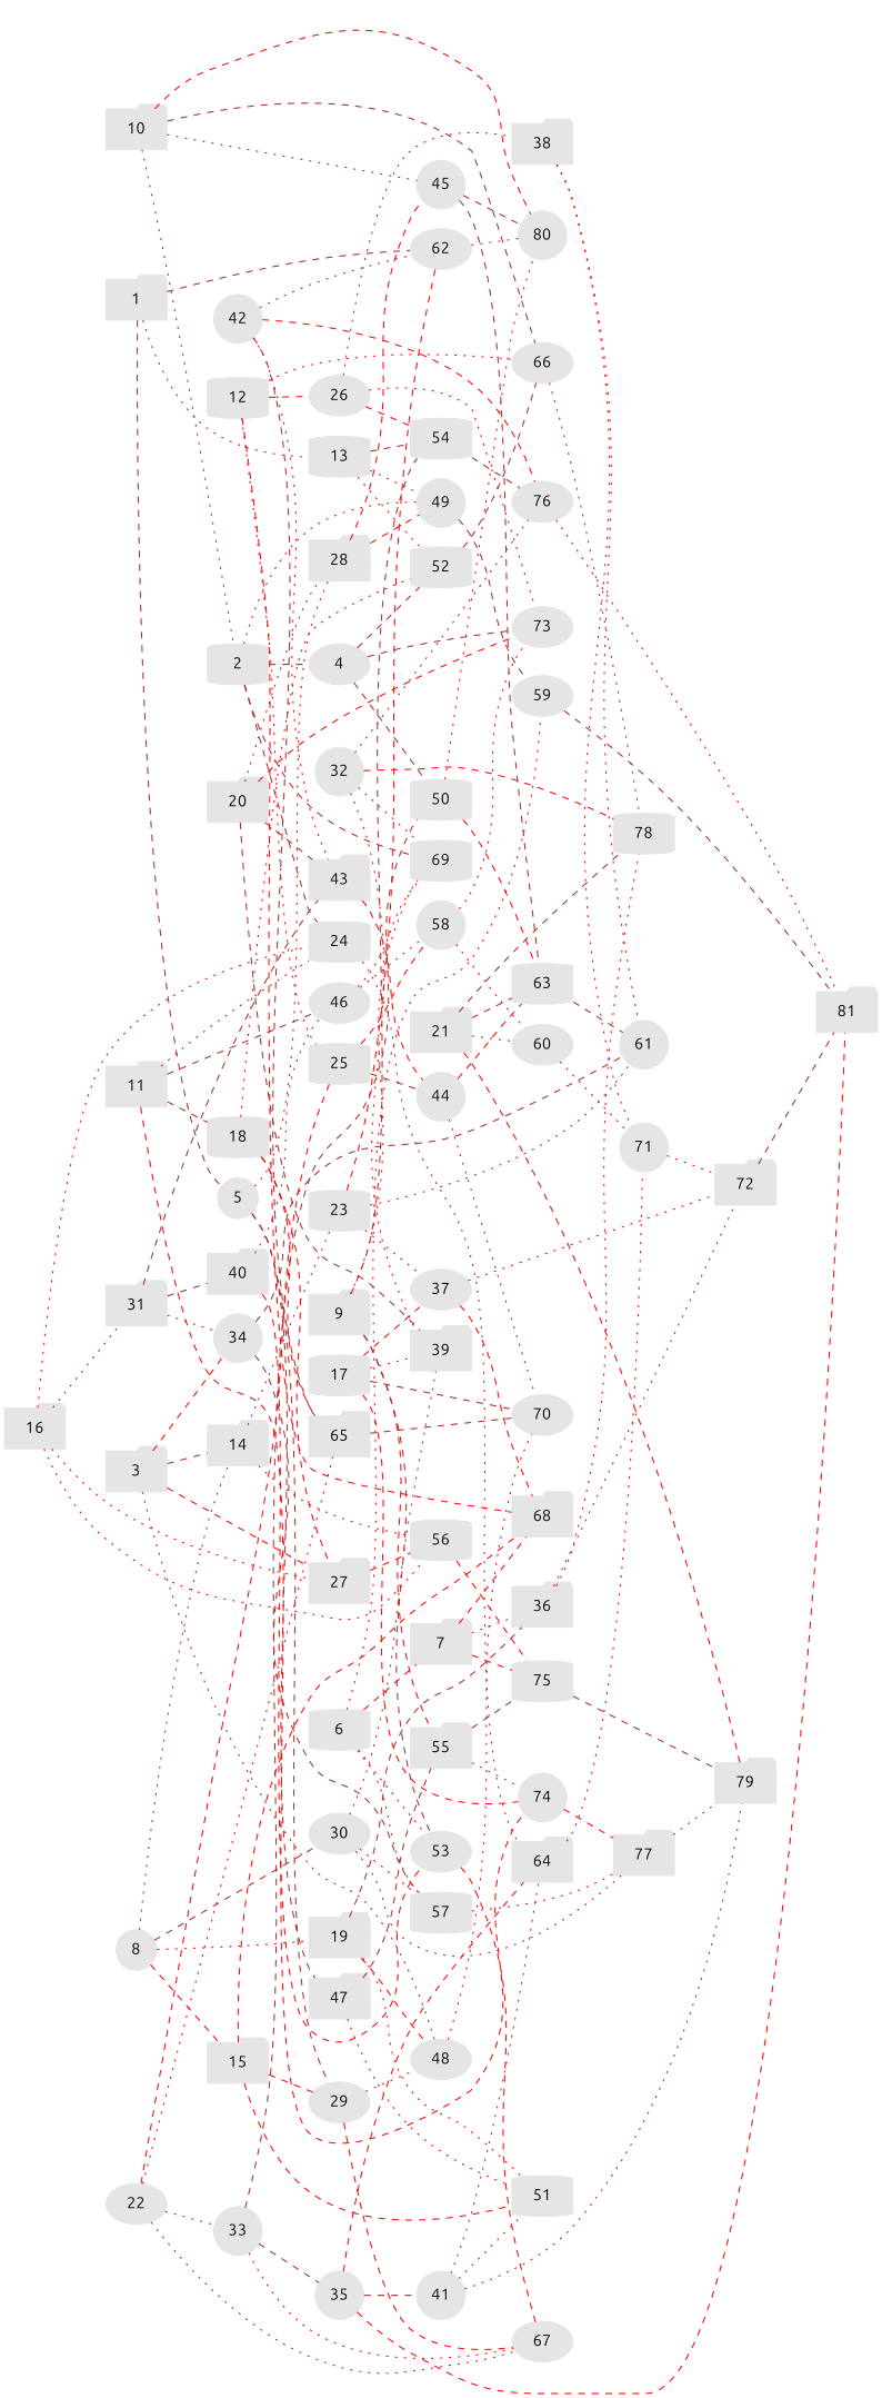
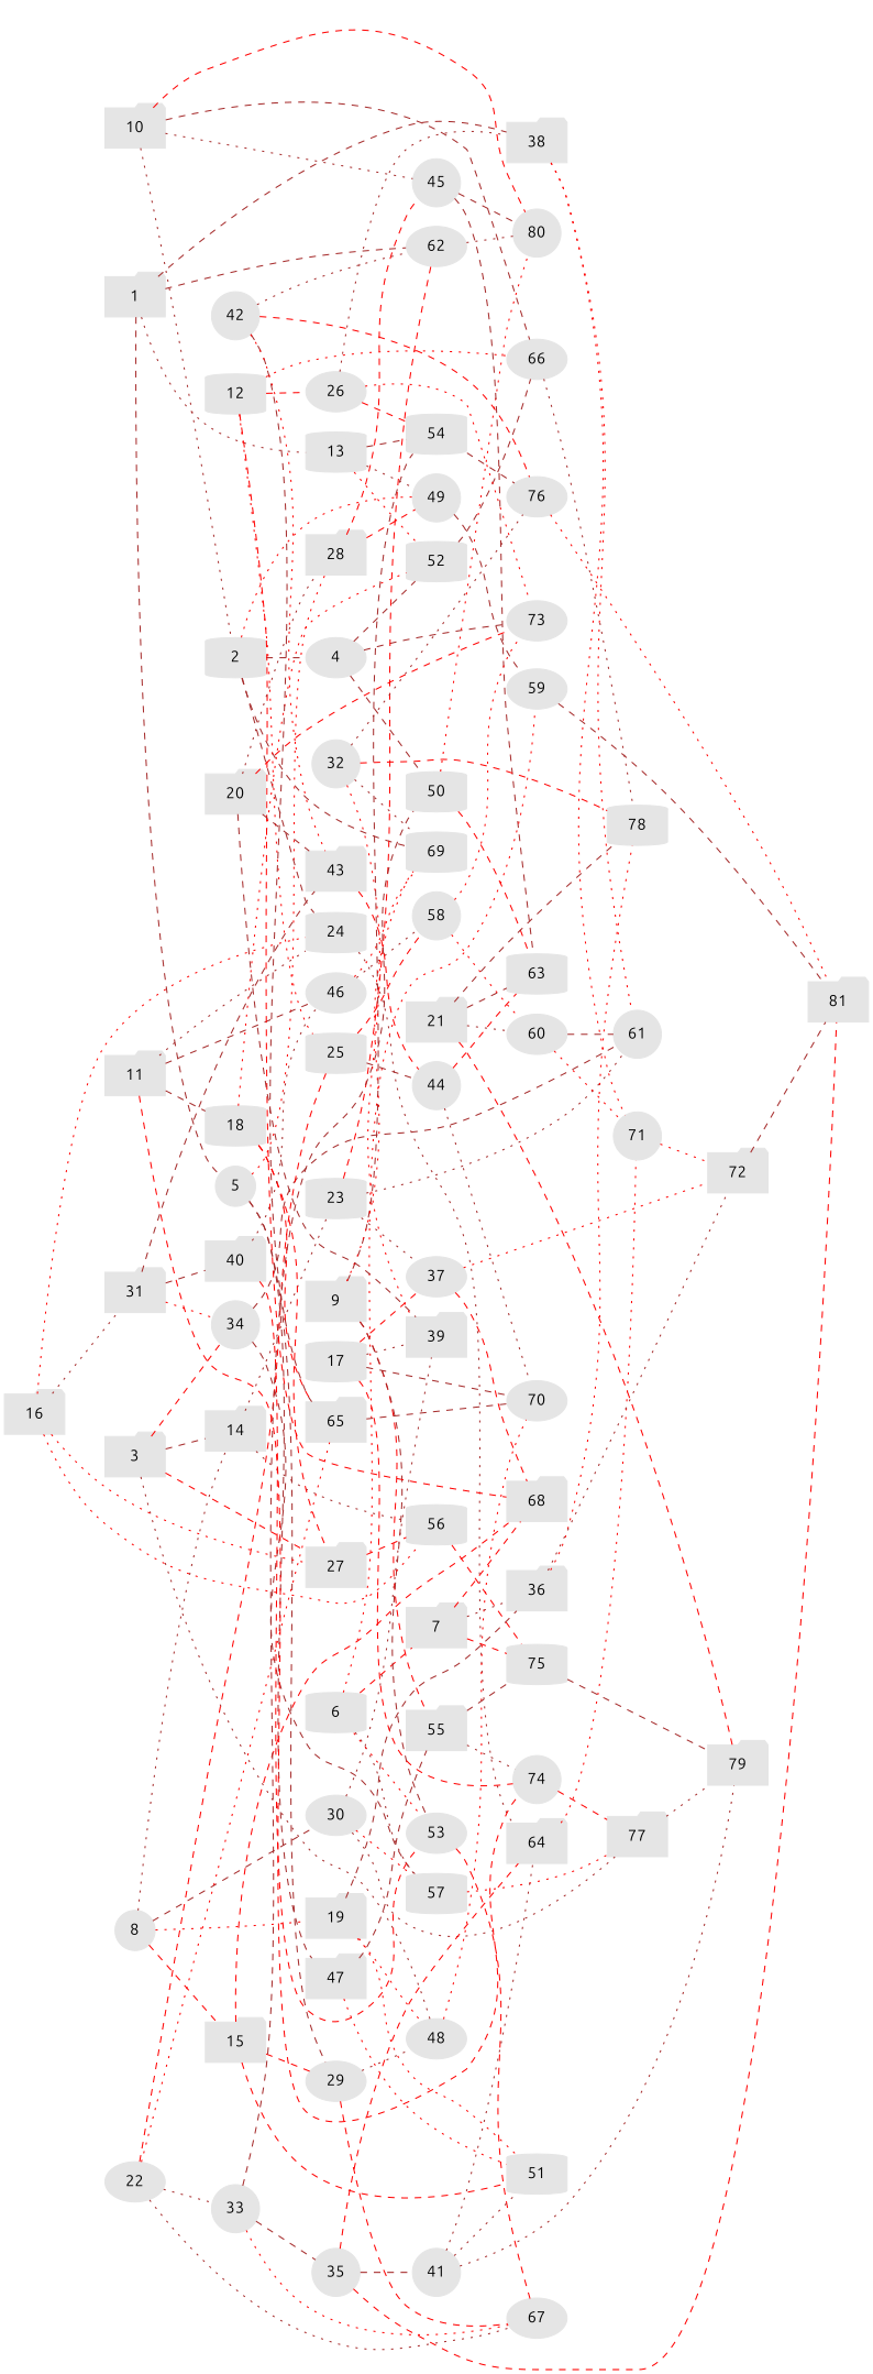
  graph {
    fontname=Ubuntu
    rankdir=LR
    node [color=gray90 fontname=Ubuntu shape=folder style=filled]
    edge [color=brown fontname=Ubuntu style=dashed]
    5 [shape=circle]
    1
    13 [shape=cylinder]
    38
    62 [shape=ellipse]
    28
    29 [shape=ellipse]
    47
    49 [shape=circle]
    52 [shape=cylinder]
    54 [shape=cylinder]
    61 [shape=circle]
    71 [shape=circle]
    80 [shape=circle]
    2 [shape=cylinder]
    4 [shape=ellipse]
    24 [shape=cylinder]
    69 [shape=cylinder]
    50 [shape=cylinder]
    73 [shape=ellipse]
    64
    59 [shape=ellipse]
    3
    14
    27
    34 [shape=circle]
    48 [shape=ellipse]
    23 [shape=cylinder]
    56 [shape=cylinder]
    57 [shape=cylinder]
    70 [shape=ellipse]
    63 [shape=cylinder]
    66 [shape=ellipse]
    45 [shape=circle]
    67 [shape=ellipse]
    55
    51 [shape=cylinder]
    6 [shape=cylinder]
    7
    53 [shape=ellipse]
    36
    68
    75 [shape=cylinder]
    77
    81
    78 [shape=cylinder]
    72
    79
    8 [shape=circle]
    15
    19
    30 [shape=ellipse]
    39
    9
    76 [shape=ellipse]
    74 [shape=circle]
    10
    11
    18 [shape=cylinder]
    46 [shape=ellipse]
    65
    58 [shape=circle]
    12 [shape=cylinder]
    25 [shape=cylinder]
    26 [shape=ellipse]
    44 [shape=circle]
    37 [shape=ellipse]
    16
    31
    43
    40
    17 [shape=cylinder]
    20
    60 [shape=ellipse]
    21
    22 [shape=ellipse]
    33 [shape=circle]
    35 [shape=circle]
    32 [shape=circle]
    41 [shape=circle]
    42 [shape=circle]
    5 -- 28 [color=red style=dotted]
    5 -- 29
    5 -- 47
    1 -- 5
    1 -- 13 [style=dotted]
+   1 -- 38
    1 -- 62
    13 -- 49 [style=dotted]
    13 -- 52 [color=red style=dotted]
    13 -- 54
    38 -- 61 [color=red style=dotted]
    38 -- 71 [color=red style=dotted]
    62 -- 80 [style=dotted]
    28 -- 49 [color=red]
    28 -- 45 [color=red]
    29 -- 48 [style=dotted]
    29 -- 67 [color=red]
    47 -- 55
    47 -- 51 [color=red style=dotted]
    49 -- 59
    52 -- 66
    54 -- 76
    71 -- 72 [color=red style=dotted]
    2 -- 49 [color=red style=dotted]
    2 -- 4
    2 -- 24
    2 -- 69
    4 -- 52
    4 -- 50
    4 -- 73
    24 -- 64 [style=dotted]
    50 -- 80 [color=red style=dotted]
    50 -- 63 [color=red]
    64 -- 71 [color=red style=dotted]
    59 -- 81
    3 -- 14
    3 -- 27 [color=red]
    3 -- 34 [color=red]
    3 -- 48 [style=dotted]
    14 -- 23 [style=dotted]
    14 -- 56 [style=dotted]
    27 -- 56 [color=red]
    34 -- 61
    34 -- 57
    48 -- 70 [color=red style=dotted]
    23 -- 62 [color=red]
    23 -- 61 [style=dotted]
    23 -- 37 [style=dotted]
    56 -- 75 [color=red]
    57 -- 77 [color=red style=dotted]
    66 -- 78 [style=dotted]
    45 -- 80
    45 -- 63
    55 -- 75
    55 -- 74 [style=dotted]
    6 -- 59 [color=red style=dotted]
    6 -- 57 [style=dotted]
    6 -- 7 [color=red]
    6 -- 53 [color=red style=dotted]
    7 -- 36 [style=dotted]
    7 -- 68 [color=red]
    7 -- 75 [color=red]
    53 -- 67 [color=red]
    36 -- 78 [color=red style=dotted]
    36 -- 72 [style=dotted]
    75 -- 79
    77 -- 79 [style=dotted]
    72 -- 81
    8 -- 14 [style=dotted]
    8 -- 15 [color=red]
    8 -- 19 [color=red style=dotted]
    8 -- 30
    15 -- 29 [color=red]
    15 -- 51 [color=red]
    15 -- 68 [color=red]
-   19 -- 48 [color=red]
+   19 -- 48 [color=red style=dotted]
    19 -- 51 [color=red style=dotted]
    19 -- 36
    30 -- 57 [color=red style=dotted]
    30 -- 77 [style=dotted]
    30 -- 39 [style=dotted]
    9 -- 54
    9 -- 69 [color=red style=dotted]
    9 -- 55 [color=red]
    9 -- 53
    76 -- 81 [color=red style=dotted]
    74 -- 77 [color=red]
    10 -- 80 [color=red]
    10 -- 2 [style=dotted]
    10 -- 66
    10 -- 45 [style=dotted]
    11 -- 24 [style=dotted]
    11 -- 74 [color=red]
    11 -- 18
    11 -- 46
    18 -- 52 [color=red style=dotted]
    18 -- 27 [color=red]
    18 -- 65 [color=red]
    46 -- 69 [color=red style=dotted]
    46 -- 58 [style=dotted]
    65 -- 70
    58 -- 73 [color=red style=dotted]
    58 -- 60 [color=red style=dotted]
    12 -- 66 [color=red style=dotted]
    12 -- 68 [color=red]
    12 -- 25 [color=red style=dotted]
    12 -- 26 [color=red]
    25 -- 58 [color=red]
    25 -- 44
    26 -- 38 [style=dotted]
    26 -- 54 [color=red]
    26 -- 73 [color=red style=dotted]
    44 -- 70 [style=dotted]
    44 -- 63 [color=red]
    37 -- 68 [color=red]
    37 -- 72 [color=red style=dotted]
    16 -- 24 [color=red style=dotted]
    16 -- 27 [color=red style=dotted]
    16 -- 56 [color=red style=dotted]
    16 -- 31 [style=dotted]
    31 -- 34 [color=red style=dotted]
    31 -- 43
    31 -- 40
    43 -- 44 [color=red]
    40 -- 53 [color=red]
    40 -- 46 [style=dotted]
    17 -- 70
    17 -- 39 [style=dotted]
    17 -- 74 [color=red]
    17 -- 37 [color=red]
    20 -- 28 [style=dotted]
    20 -- 73 [color=red]
    20 -- 39
    20 -- 43
-   63 -- 61
+   60 -- 61
    60 -- 71 [color=red style=dotted]
    21 -- 63
    21 -- 78
    21 -- 79 [color=red]
    21 -- 60 [style=dotted]
    22 -- 67 [style=dotted]
    22 -- 65 [color=red style=dotted]
    22 -- 25 [color=red]
    22 -- 33 [style=dotted]
    33 -- 50
    33 -- 67 [color=red style=dotted]
    33 -- 35
    35 -- 64 [color=red]
    35 -- 81 [color=red]
    35 -- 41
    32 -- 69 [style=dotted]
    32 -- 78 [color=red]
    32 -- 39 [color=red style=dotted]
    32 -- 76 [style=dotted]
    41 -- 64 [style=dotted]
    41 -- 51 [style=dotted]
    41 -- 79 [style=dotted]
    42 -- 62 [style=dotted]
    42 -- 76 [color=red]
    42 -- 65
    42 -- 43 [color=red style=dotted]
  }
